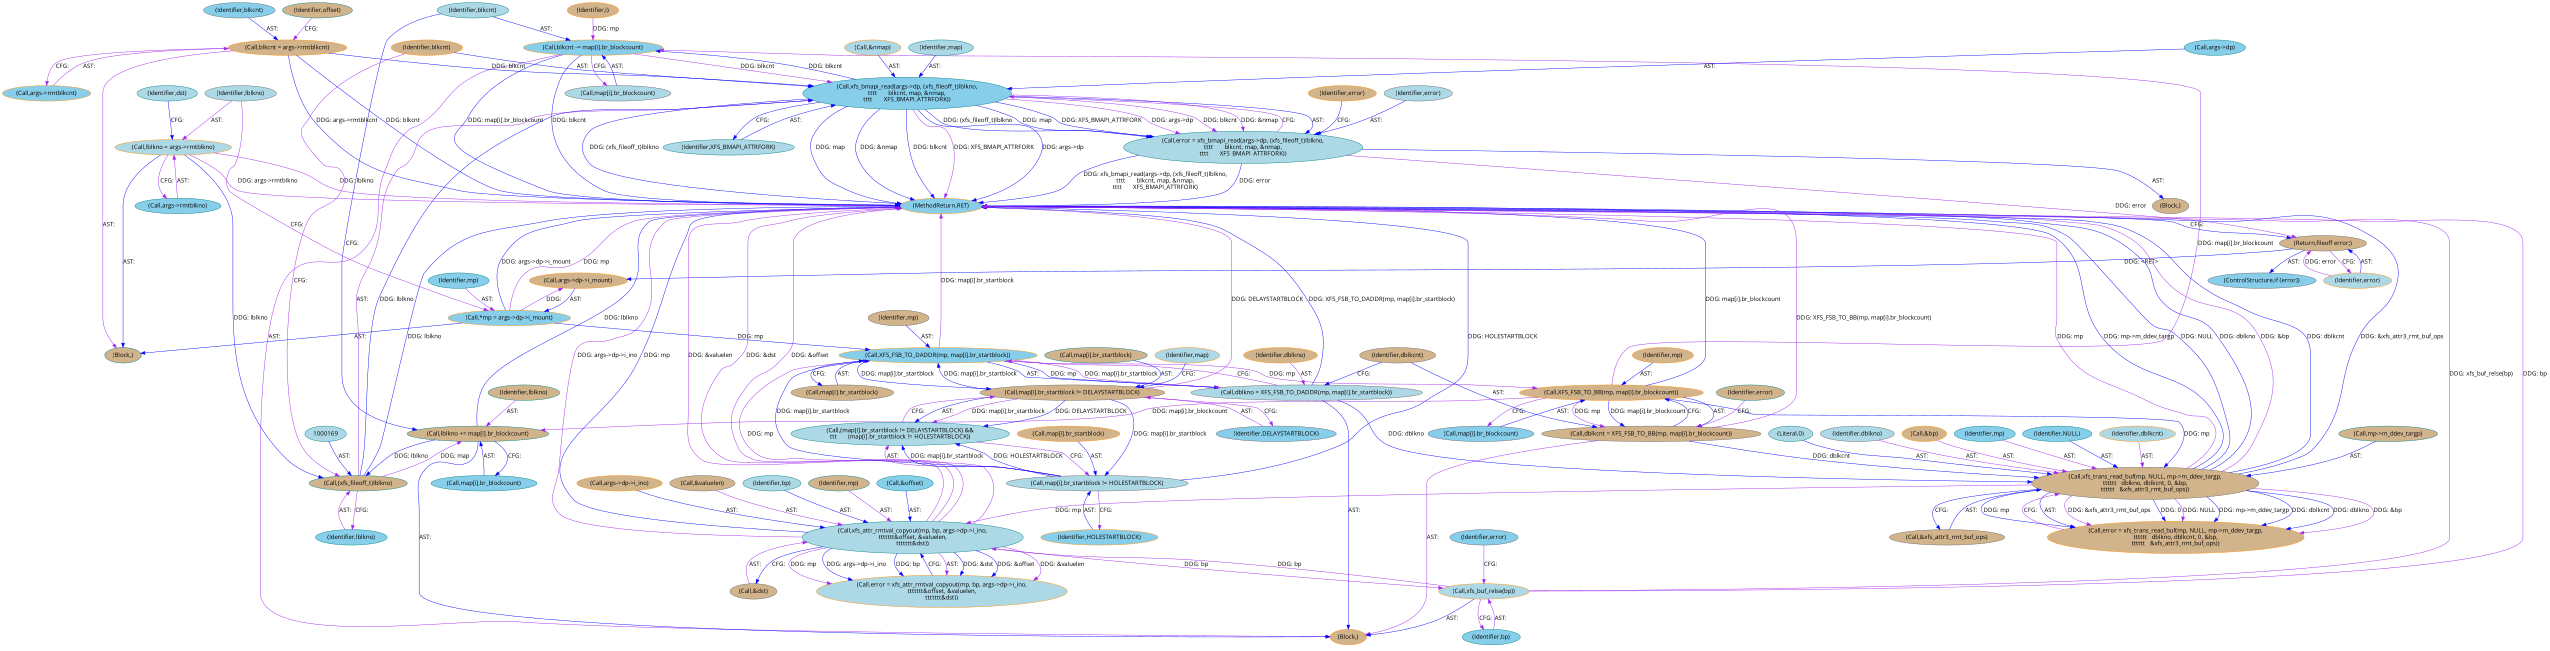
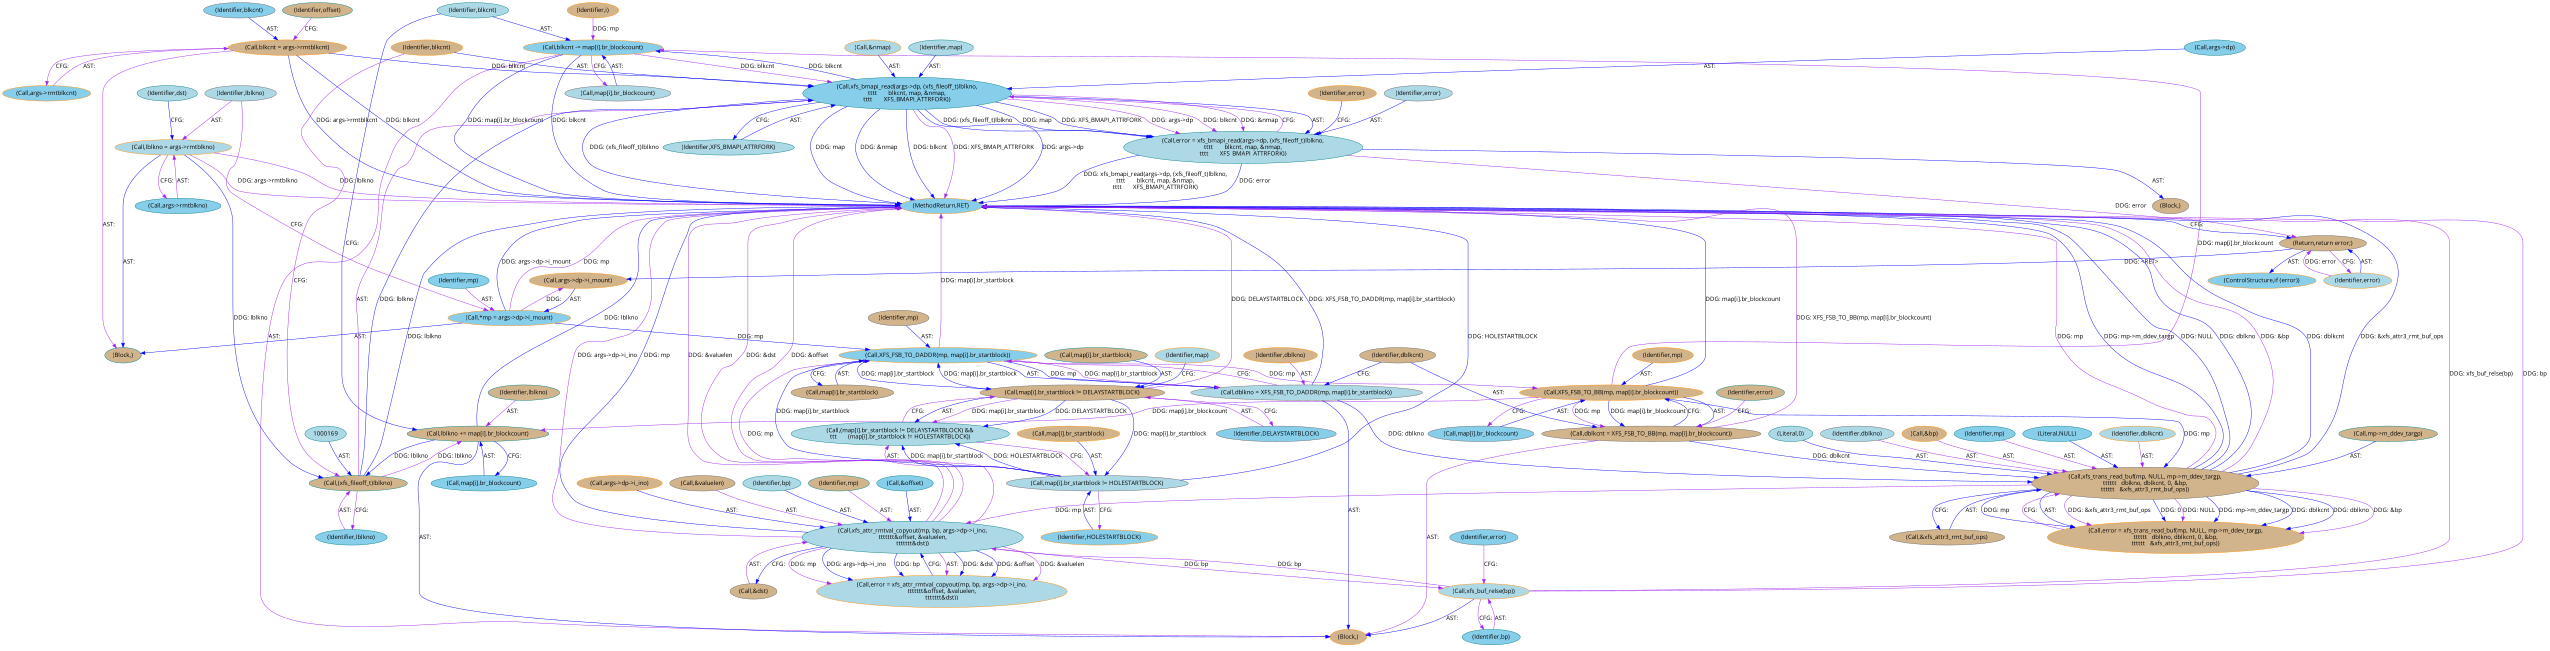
  digraph {
    fontname="Open Sans"
    node [color=teal fillcolor=tan fontname="Open Sans" style=filled]
    edge [color=blue fontname="Open Sans"]
    n1 [color=darkorange fillcolor=skyblue label="(Call,blkcnt -= map[i].br_blockcount)"]
    n2 [fillcolor=skyblue label="(Call,xfs_bmapi_read(args->dp, (xfs_fileoff_t)lblkno,\n\t\t\t\t       blkcnt, map, &nmap,\n\t\t\t\t       XFS_BMAPI_ATTRFORK))"]
    n3 [color=darkorange fillcolor=skyblue label="(MethodReturn,RET)"]
    n4 [color=darkorange label="(Block,)"]
    n5 [color=gray40 fillcolor=lightblue label="(Call,map[i].br_blockcount)"]
    n6 [fillcolor=lightblue label="(Call,error = xfs_bmapi_read(args->dp, (xfs_fileoff_t)lblkno,\n\t\t\t\t       blkcnt, map, &nmap,\n\t\t\t\t       XFS_BMAPI_ATTRFORK))"]
    n7 [fillcolor=lightblue label="(Identifier,XFS_BMAPI_ATTRFORK)"]
-   n8 [color=gray40 label="(Return,fileoff error;)"]
+   n8 [color=gray40 label="(Return,return error;)"]
    n9 [color=darkorange label="(Call,XFS_FSB_TO_BB(mp, map[i].br_blockcount))"]
    n10 [color=gray40 label="(Call,xfs_trans_read_buf(mp, NULL, mp->m_ddev_targp,\n\t\t\t\t\t\t   dblkno, dblkcnt, 0, &bp,\n\t\t\t\t\t\t   &xfs_attr3_rmt_buf_ops))"]
    n11 [color=gray40 label="(Call,dblkcnt = XFS_FSB_TO_BB(mp, map[i].br_blockcount))"]
    n12 [label="(Call,lblkno += map[i].br_blockcount)"]
    n13 [color=gray40 fillcolor=skyblue label="(Call,map[i].br_blockcount)"]
    n14 [fillcolor=lightblue label="(Call,xfs_attr_rmtval_copyout(mp, bp, args->dp->i_ino,\n\t\t\t\t\t\t\t&offset, &valuelen,\n\t\t\t\t\t\t\t&dst))"]
    n15 [color=gray40 label="(Call,&xfs_attr3_rmt_buf_ops)"]
    n16 [color=darkorange label="(Call,error = xfs_trans_read_buf(mp, NULL, mp->m_ddev_targp,\n\t\t\t\t\t\t   dblkno, dblkcnt, 0, &bp,\n\t\t\t\t\t\t   &xfs_attr3_rmt_buf_ops))"]
    n17 [label="(Call,(xfs_fileoff_t)lblkno)"]
    n18 [fillcolor=skyblue label="(Call,map[i].br_blockcount)"]
    n19 [color=darkorange fillcolor=skyblue label="(Call,XFS_FSB_TO_DADDR(mp, map[i].br_startblock))"]
    n20 [color=gray40 fillcolor=lightblue label="(Call,dblkno = XFS_FSB_TO_DADDR(mp, map[i].br_startblock))"]
    n21 [color=gray40 label="(Call,map[i].br_startblock != DELAYSTARTBLOCK)"]
    n22 [color=gray40 label="(Call,map[i].br_startblock)"]
    n23 [color=gray40 fillcolor=lightblue label="(Call,map[i].br_startblock != HOLESTARTBLOCK)"]
    n24 [fillcolor=lightblue label="(Call,(map[i].br_startblock != DELAYSTARTBLOCK) &&\n\t\t\t       (map[i].br_startblock != HOLESTARTBLOCK))"]
    n25 [color=gray40 fillcolor=skyblue label="(Identifier,DELAYSTARTBLOCK)"]
    n26 [color=darkorange fillcolor=skyblue label="(Call,*mp = args->dp->i_mount)"]
    n27 [color=darkorange label="(Call,args->dp->i_mount)"]
    n28 [label="(Block,)"]
    n29 [color=darkorange fillcolor=lightblue label="(Call,xfs_buf_relse(bp))"]
    n30 [color=gray40 label="(Call,&dst)"]
    n31 [color=darkorange fillcolor=lightblue label="(Call,error = xfs_attr_rmtval_copyout(mp, bp, args->dp->i_ino,\n\t\t\t\t\t\t\t&offset, &valuelen,\n\t\t\t\t\t\t\t&dst))"]
    n32 [fillcolor=skyblue label="(Identifier,bp)"]
    n33 [color=darkorange fillcolor=skyblue label="(Identifier,HOLESTARTBLOCK)"]
    n34 [color=gray40 label="(Block,)"]
    n35 [fillcolor=skyblue label="(Identifier,lblkno)"]
    n36 [color=darkorange fillcolor=lightblue label="(Call,lblkno = args->rmtblkno)"]
    n37 [fillcolor=skyblue label="(Call,args->rmtblkno)"]
    n38 [color=darkorange label="(Call,blkcnt = args->rmtblkcnt)"]
    n39 [color=darkorange fillcolor=skyblue label="(Call,args->rmtblkcnt)"]
-   n40 [color=gray40 fillcolor=skyblue label="(ControlStructure,if (error))"]
+   n40 [color=darkorange fillcolor=skyblue label="(ControlStructure,if (error))"]
    n41 [color=darkorange fillcolor=lightblue label="(Identifier,error)"]
    n42 [fillcolor=lightblue label="(Identifier,blkcnt)"]
    n43 [color=gray40 fillcolor=lightblue label="(Identifier,lblkno)"]
    n44 [color=darkorange label="(Call,args->dp->i_ino)"]
    n45 [color=darkorange fillcolor=lightblue label="(Call,&nmap)"]
    n46 [label="(Identifier,offset)"]
    n47 [color=darkorange label="(Identifier,error)"]
    n48 [color=gray40 label="(Identifier,dblkcnt)"]
    n49 [label="(Call,mp->m_ddev_targp)"]
    n50 [color=gray40 label="(Call,&valuelen)"]
    n51 [color=darkorange label="(Call,map[i].br_startblock)"]
    n52 [label="(Call,map[i].br_startblock)"]
    n53 [color=darkorange fillcolor=lightblue label="(Identifier,map)"]
    n54 [fillcolor=lightblue label="(Identifier,bp)"]
    n55 [label="(Identifier,mp)"]
    n56 [color=gray40 label="(Identifier,mp)"]
    n57 [color=gray40 fillcolor=skyblue label="(Identifier,error)"]
    n58 [color=darkorange label="(Identifier,dblkno)"]
    n59 [color=darkorange label="(Identifier,blkcnt)"]
    n60 [fillcolor=lightblue label="(Literal,0)"]
    n61 [fillcolor=skyblue label="(Identifier,mp)"]
    n62 [label="(Identifier,error)"]
    n63 [color=gray40 fillcolor=lightblue label="(Identifier,dblkno)"]
    n64 [color=darkorange label="(Call,&bp)"]
    n65 [fillcolor=skyblue label="(Identifier,mp)"]
    n66 [color=darkorange label="(Identifier,i)"]
    n67 [color=darkorange label="(Identifier,mp)"]
-   n68 [fillcolor=skyblue label="(Identifier,NULL)"]
+   n68 [fillcolor=skyblue label="(Literal,NULL)"]
    n69 [color=gray40 fillcolor=lightblue label="(Identifier,error)"]
    n70 [label="(Identifier,lblkno)"]
    n71 [color=darkorange fillcolor=lightblue label="(Identifier,dblkcnt)"]
    n72 [fillcolor=lightblue label="(Identifier,dst)"]
    n73 [fillcolor=lightblue label="(Identifier,map)"]
    n74 [fillcolor=skyblue label="(Call,args->dp)"]
    n75 [fillcolor=skyblue label="(Call,&offset)"]
    n76 [color=gray40 fillcolor=skyblue label="(Identifier,blkcnt)"]
    1000169 [fillcolor=lightblue]
    n1 -> n2 [color=purple label="DDG: blkcnt"]
    n1 -> n3 [label="DDG: map[i].br_blockcount"]
    n1 -> n3 [label="DDG: blkcnt"]
    n1 -> n4 [color=purple label="AST: "]
    n1 -> n5 [color=purple label="CFG: "]
    n2 -> n1 [label="DDG: blkcnt"]
    n2 -> n3 [label="DDG: (xfs_fileoff_t)lblkno"]
    n2 -> n3 [label="DDG: map"]
    n2 -> n3 [label="DDG: &nmap"]
    n2 -> n3 [label="DDG: blkcnt"]
    n2 -> n3 [color=purple label="DDG: XFS_BMAPI_ATTRFORK"]
    n2 -> n3 [label="DDG: args->dp"]
    n2 -> n6 [label="AST: "]
    n2 -> n6 [label="DDG: (xfs_fileoff_t)lblkno"]
    n2 -> n6 [label="DDG: map"]
    n2 -> n6 [label="DDG: XFS_BMAPI_ATTRFORK"]
    n2 -> n6 [color=purple label="DDG: args->dp"]
    n2 -> n6 [color=purple label="DDG: blkcnt"]
    n2 -> n6 [color=purple label="DDG: &nmap"]
    n2 -> n7 [label="CFG: "]
    n3 -> n8 [label="CFG: "]
    n5 -> n1 [label="AST: "]
    n6 -> n2 [color=purple label="CFG: "]
    n6 -> n3 [label="DDG: xfs_bmapi_read(args->dp, (xfs_fileoff_t)lblkno,\n\t\t\t\t       blkcnt, map, &nmap,\n\t\t\t\t       XFS_BMAPI_ATTRFORK)"]
    n6 -> n3 [label="DDG: error"]
    n6 -> n8 [color=purple label="DDG: error"]
    n6 -> n34 [label="AST: "]
    n7 -> n2 [label="AST: "]
    n8 -> n27 [label="DDG: <RET>"]
    n8 -> n40 [label="AST: "]
    n8 -> n41 [color=purple label="CFG: "]
    n9 -> n1 [color=purple label="DDG: map[i].br_blockcount"]
    n9 -> n3 [label="DDG: map[i].br_blockcount"]
    n9 -> n10 [label="DDG: mp"]
    n9 -> n11 [label="AST: "]
    n9 -> n11 [color=purple label="DDG: mp"]
    n9 -> n11 [label="DDG: map[i].br_blockcount"]
    n9 -> n12 [color=purple label="DDG: map[i].br_blockcount"]
    n9 -> n13 [color=purple label="CFG: "]
    n10 -> n3 [color=purple label="DDG: mp"]
    n10 -> n3 [label="DDG: mp->m_ddev_targp"]
    n10 -> n3 [label="DDG: NULL"]
    n10 -> n3 [label="DDG: dblkno"]
    n10 -> n3 [color=purple label="DDG: &bp"]
    n10 -> n3 [label="DDG: dblkcnt"]
    n10 -> n3 [label="DDG: &xfs_attr3_rmt_buf_ops"]
    n10 -> n14 [color=purple label="DDG: mp"]
    n10 -> n15 [label="CFG: "]
    n10 -> n16 [label="AST: "]
    n10 -> n16 [color=purple label="DDG: &xfs_attr3_rmt_buf_ops"]
    n10 -> n16 [label="DDG: 0"]
    n10 -> n16 [color=purple label="DDG: NULL"]
    n10 -> n16 [label="DDG: mp->m_ddev_targp"]
    n10 -> n16 [label="DDG: dblkcnt"]
    n10 -> n16 [label="DDG: dblkno"]
    n10 -> n16 [color=purple label="DDG: &bp"]
    n10 -> n16 [label="DDG: mp"]
    n11 -> n3 [color=purple label="DDG: XFS_FSB_TO_BB(mp, map[i].br_blockcount)"]
    n11 -> n4 [color=purple label="AST: "]
    n11 -> n9 [label="CFG: "]
    n11 -> n10 [label="DDG: dblkcnt"]
    n12 -> n3 [label="DDG: lblkno"]
    n12 -> n4 [label="AST: "]
    n12 -> n17 [label="DDG: lblkno"]
    n12 -> n18 [label="CFG: "]
    n13 -> n9 [label="AST: "]
    n14 -> n3 [color=purple label="DDG: &valuelen"]
    n14 -> n3 [color=purple label="DDG: &dst"]
    n14 -> n3 [color=purple label="DDG: &offset"]
    n14 -> n3 [color=purple label="DDG: args->dp->i_ino"]
    n14 -> n3 [label="DDG: mp"]
    n14 -> n19 [color=purple label="DDG: mp"]
    n14 -> n29 [color=purple label="DDG: bp"]
    n14 -> n30 [label="CFG: "]
    n14 -> n31 [color=purple label="AST: "]
    n14 -> n31 [label="DDG: &dst"]
    n14 -> n31 [label="DDG: &offset"]
    n14 -> n31 [color=purple label="DDG: &valuelen"]
    n14 -> n31 [color=purple label="DDG: mp"]
    n14 -> n31 [label="DDG: args->dp->i_ino"]
    n14 -> n31 [label="DDG: bp"]
    n15 -> n10 [label="AST: "]
    n16 -> n10 [color=purple label="CFG: "]
    n17 -> n2 [color=purple label="AST: "]
    n17 -> n2 [label="DDG: lblkno"]
    n17 -> n3 [label="DDG: lblkno"]
-   n17 -> n12 [color=purple label="DDG: map"]
+   n17 -> n12 [color=purple label="DDG: lblkno"]
    n17 -> n35 [color=purple label="CFG: "]
    n18 -> n12 [label="AST: "]
    n19 -> n3 [color=purple label="DDG: map[i].br_startblock"]
    n19 -> n9 [color=purple label="DDG: mp"]
    n19 -> n20 [label="AST: "]
    n19 -> n20 [label="DDG: mp"]
    n19 -> n20 [color=purple label="DDG: map[i].br_startblock"]
    n19 -> n21 [label="DDG: map[i].br_startblock"]
    n19 -> n22 [label="CFG: "]
    n20 -> n3 [label="DDG: XFS_FSB_TO_DADDR(mp, map[i].br_startblock)"]
    n20 -> n4 [label="AST: "]
    n20 -> n10 [label="DDG: dblkno"]
    n20 -> n19 [color=purple label="CFG: "]
    n21 -> n3 [color=purple label="DDG: DELAYSTARTBLOCK"]
    n21 -> n19 [label="DDG: map[i].br_startblock"]
    n21 -> n23 [label="DDG: map[i].br_startblock"]
    n21 -> n24 [label="AST: "]
    n21 -> n24 [color=purple label="DDG: map[i].br_startblock"]
    n21 -> n24 [label="DDG: DELAYSTARTBLOCK"]
    n21 -> n25 [color=purple label="CFG: "]
    n22 -> n19 [label="AST: "]
    n23 -> n3 [label="DDG: HOLESTARTBLOCK"]
    n23 -> n19 [label="DDG: map[i].br_startblock"]
    n23 -> n24 [color=purple label="AST: "]
    n23 -> n24 [label="DDG: map[i].br_startblock"]
    n23 -> n24 [label="DDG: HOLESTARTBLOCK"]
    n23 -> n33 [color=purple label="CFG: "]
    n24 -> n21 [color=purple label="CFG: "]
    n24 -> n23 [color=purple label="CFG: "]
    n25 -> n21 [color=purple label="AST: "]
    n26 -> n3 [label="DDG: args->dp->i_mount"]
    n26 -> n3 [color=purple label="DDG: mp"]
    n26 -> n19 [label="DDG: mp"]
    n26 -> n27 [color=purple label="DDG: "]
    n26 -> n28 [label="AST: "]
    n27 -> n26 [label="AST: "]
    n29 -> n3 [color=purple label="DDG: xfs_buf_relse(bp)"]
    n29 -> n3 [color=purple label="DDG: bp"]
    n29 -> n4 [label="AST: "]
    n29 -> n14 [color=purple label="DDG: bp"]
    n29 -> n32 [color=purple label="CFG: "]
    n30 -> n14 [color=purple label="AST: "]
    n31 -> n14 [label="CFG: "]
    n32 -> n29 [color=purple label="AST: "]
    n33 -> n23 [label="AST: "]
    n35 -> n17 [color=purple label="AST: "]
    n36 -> n3 [color=purple label="DDG: args->rmtblkno"]
    n36 -> n3 [color=purple label="DDG: lblkno"]
    n36 -> n17 [label="DDG: lblkno"]
    n36 -> n28 [label="AST: "]
    n36 -> n37 [color=purple label="CFG: "]
    n37 -> n36 [color=purple label="AST: "]
    n38 -> n2 [label="DDG: blkcnt"]
    n38 -> n3 [label="DDG: blkcnt"]
    n38 -> n3 [label="DDG: args->rmtblkcnt"]
    n38 -> n28 [color=purple label="AST: "]
    n38 -> n39 [color=purple label="CFG: "]
    n39 -> n38 [color=purple label="AST: "]
    n41 -> n8 [label="AST: "]
    n41 -> n8 [color=purple label="DDG: error"]
    n42 -> n1 [label="AST: "]
    n42 -> n12 [label="CFG: "]
    n43 -> n26 [color=purple label="CFG: "]
    n43 -> n36 [color=purple label="AST: "]
    n44 -> n14 [label="AST: "]
    n45 -> n2 [label="AST: "]
    n46 -> n38 [color=purple label="CFG: "]
    n47 -> n6 [label="CFG: "]
    n48 -> n11 [label="AST: "]
    n48 -> n20 [label="CFG: "]
    n49 -> n10 [label="AST: "]
    n50 -> n14 [color=purple label="AST: "]
    n51 -> n23 [label="AST: "]
    n52 -> n21 [label="AST: "]
    n53 -> n21 [label="CFG: "]
    n54 -> n14 [label="AST: "]
    n55 -> n14 [color=purple label="AST: "]
    n56 -> n19 [label="AST: "]
    n57 -> n29 [color=purple label="CFG: "]
    n58 -> n20 [color=purple label="AST: "]
    n59 -> n2 [label="AST: "]
    n59 -> n17 [color=purple label="CFG: "]
    n60 -> n10 [label="AST: "]
    n61 -> n26 [color=purple label="AST: "]
    n62 -> n11 [color=purple label="CFG: "]
    n63 -> n10 [color=purple label="AST: "]
    n64 -> n10 [color=purple label="AST: "]
    n65 -> n10 [color=purple label="AST: "]
    n66 -> n1 [color=purple label="DDG: mp"]
    n67 -> n9 [label="AST: "]
    n68 -> n10 [label="AST: "]
    n69 -> n6 [label="AST: "]
    n70 -> n12 [color=purple label="AST: "]
    n71 -> n10 [color=purple label="AST: "]
    n72 -> n36 [label="CFG: "]
    n73 -> n2 [label="AST: "]
    n74 -> n2 [label="AST: "]
    n75 -> n14 [label="AST: "]
    n76 -> n38 [label="AST: "]
    1000169 -> n17 [label="AST: "]
  }
